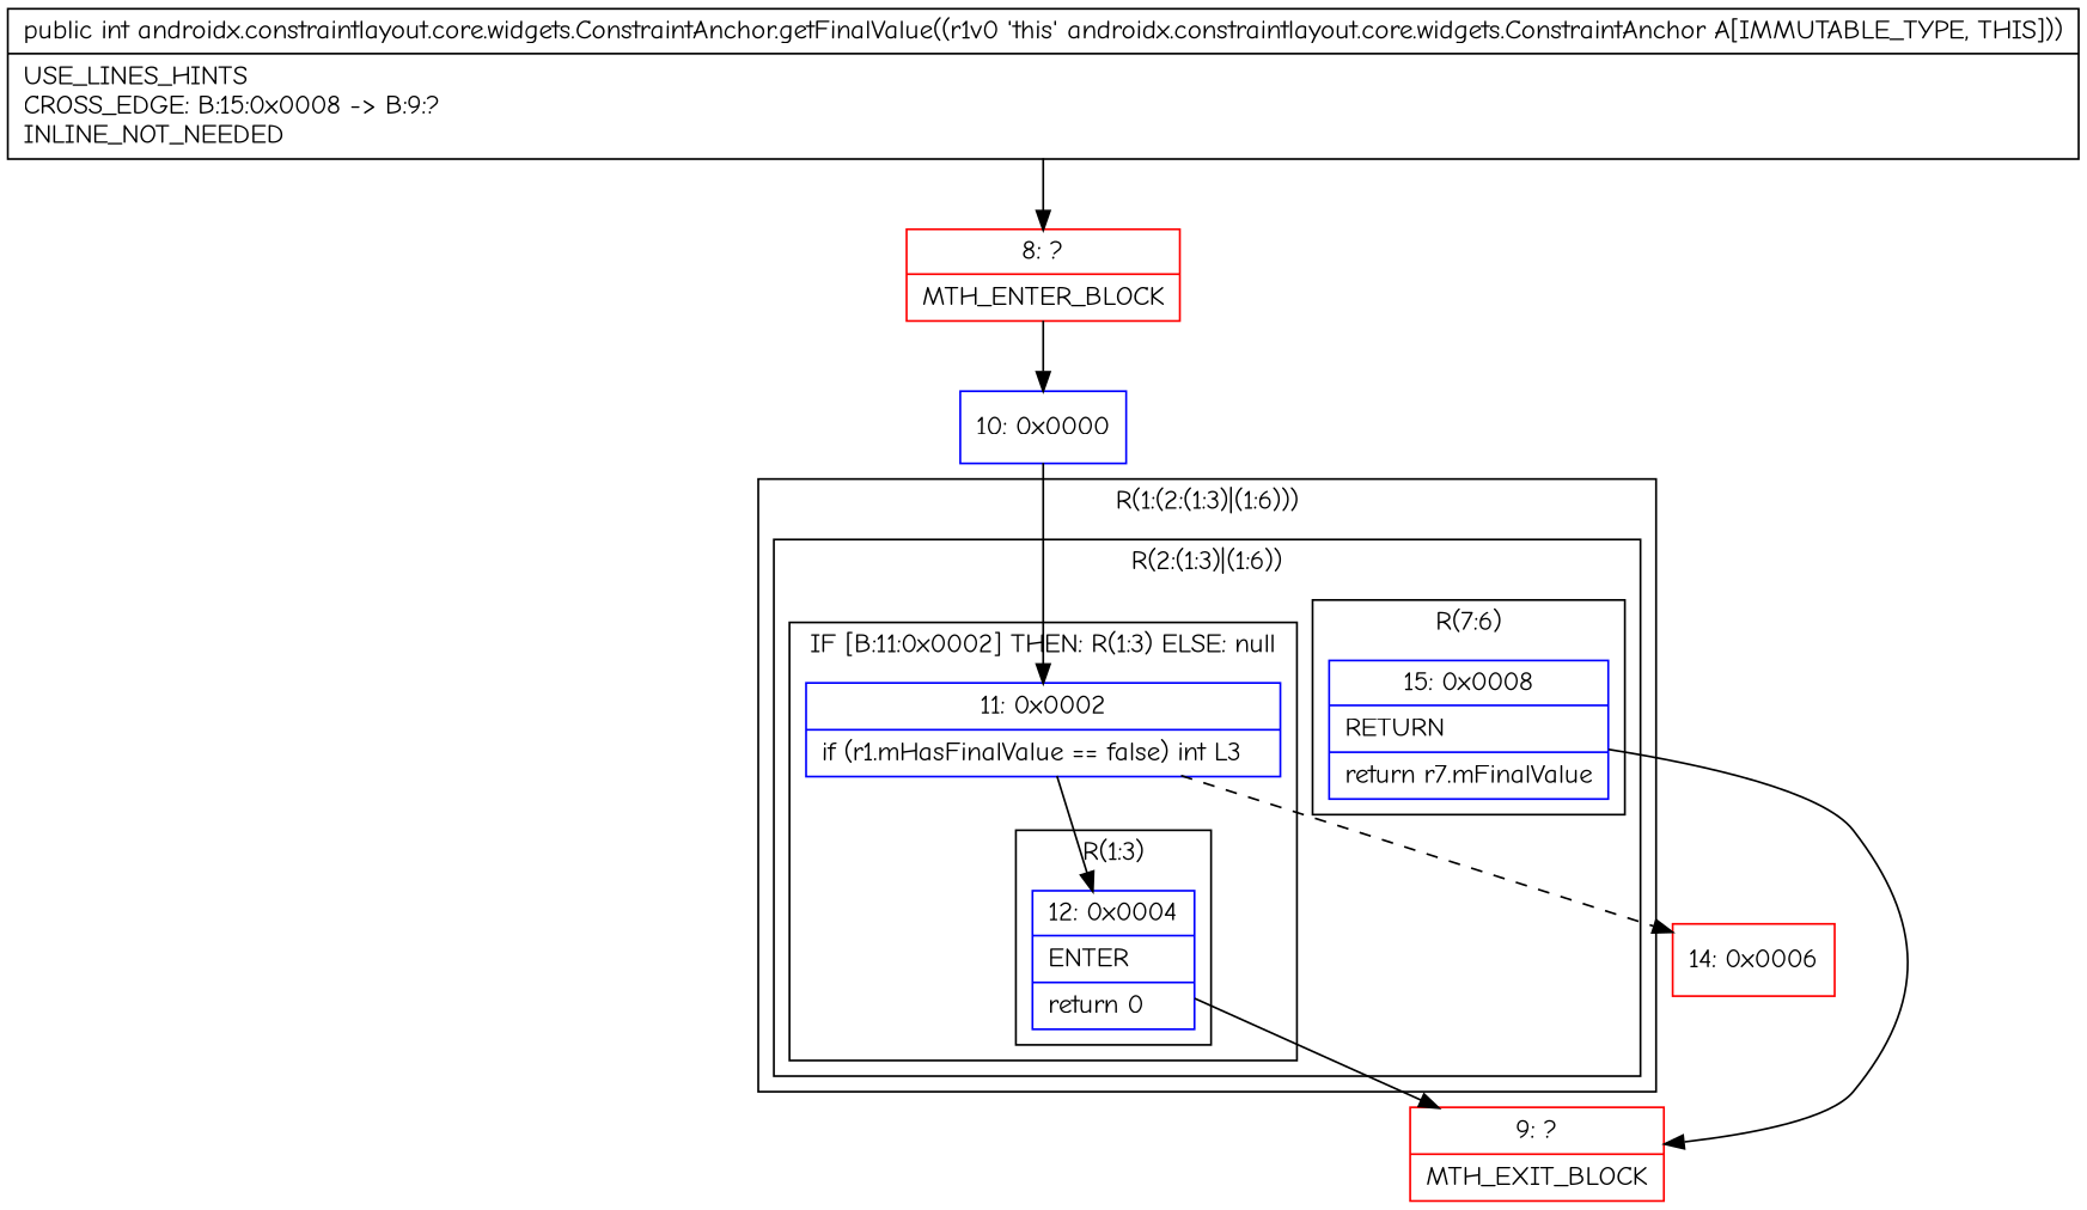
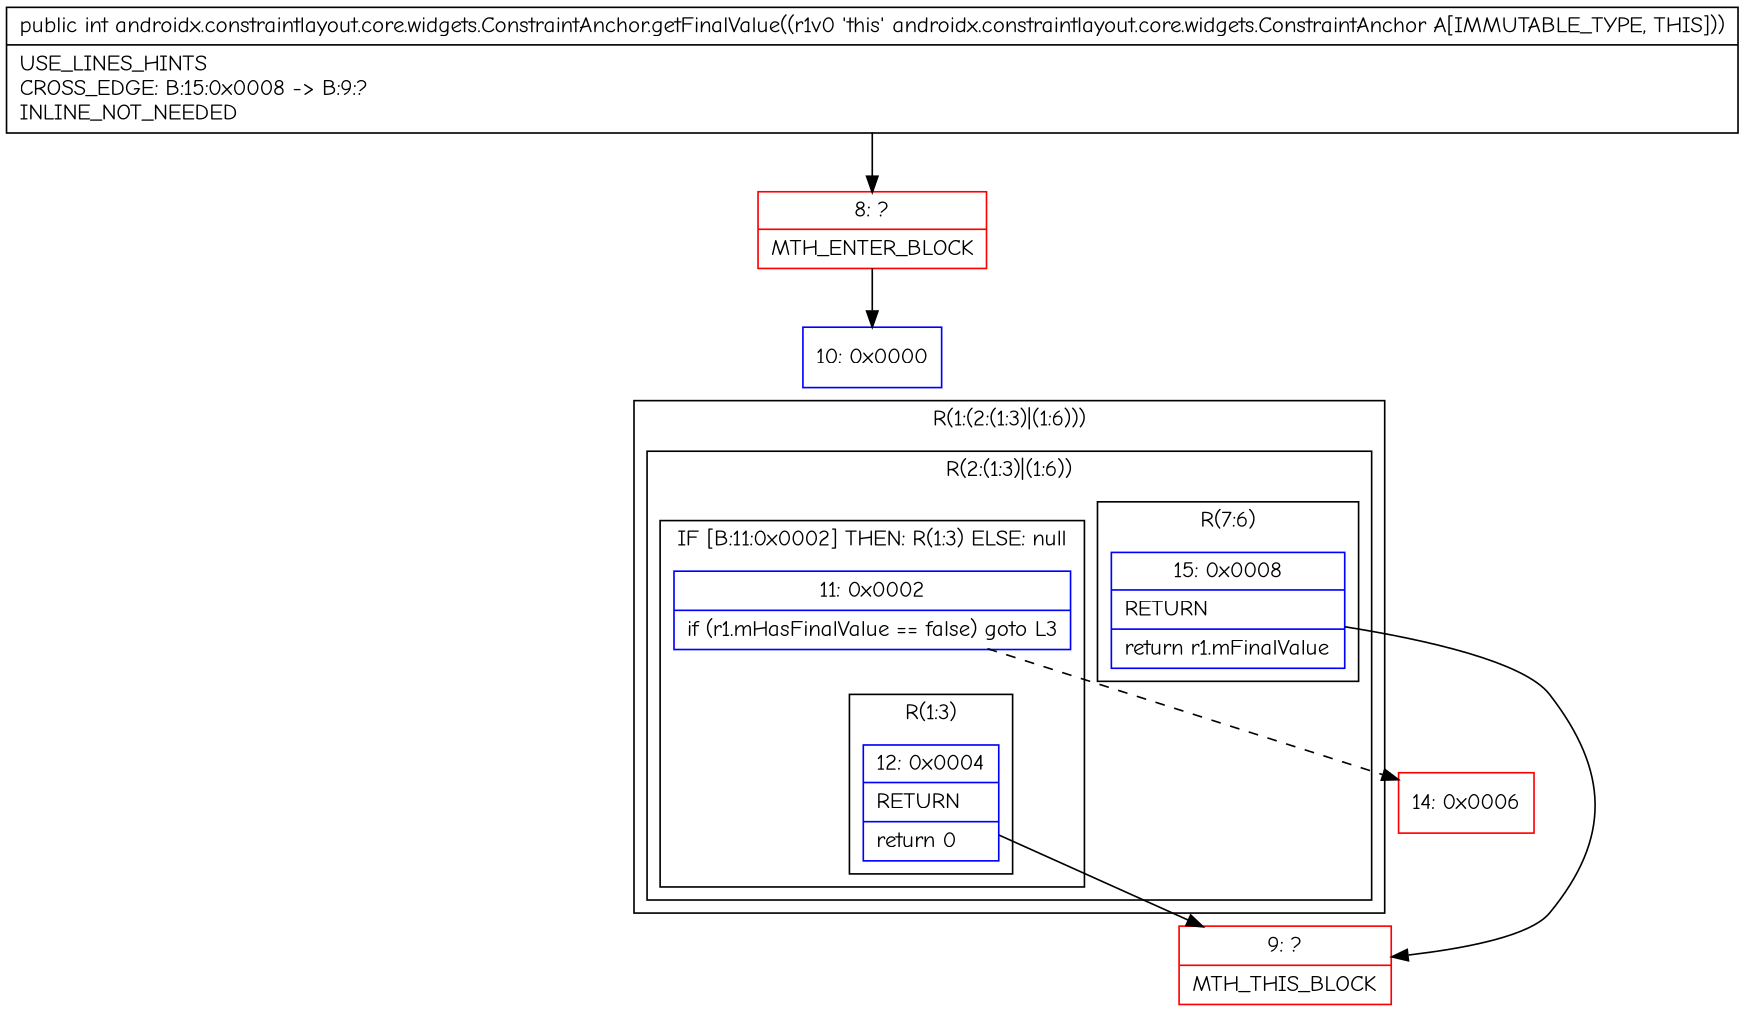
  digraph {
    fontname="Comic Neue"
    node [color=blue fontname="Comic Neue" shape=record]
    edge [fontname="Comic Neue"]
-   n1 [label="{12\:\ 0x0004|ENTER\l|return 0\l}"]
-   n2 [label="{11\:\ 0x0002|if (r1.mHasFinalValue == false) int L3\l}"]
-   n3 [label="{15\:\ 0x0008|RETURN\l|return r7.mFinalValue\l}"]
-   n4 [color=red label="{9\:\ ?|MTH_EXIT_BLOCK\l}"]
+   n1 [label="{12\:\ 0x0004|RETURN\l|return 0\l}"]
+   n2 [label="{11\:\ 0x0002|if (r1.mHasFinalValue == false) goto L3\l}"]
+   n3 [label="{15\:\ 0x0008|RETURN\l|return r1.mFinalValue\l}"]
+   n4 [color=red label="{9\:\ ?|MTH_THIS_BLOCK\l}"]
    n5 [color=red label="{14\:\ 0x0006}"]
    n6 [color=red label="{8\:\ ?|MTH_ENTER_BLOCK\l}"]
    n7 [label="{10\:\ 0x0000}"]
    n8 [label="{public int androidx.constraintlayout.core.widgets.ConstraintAnchor.getFinalValue((r1v0 'this' androidx.constraintlayout.core.widgets.ConstraintAnchor A[IMMUTABLE_TYPE, THIS]))  | USE_LINES_HINTS\lCROSS_EDGE: B:15:0x0008 \-\> B:9:?\lINLINE_NOT_NEEDED\l}" color=""]
    subgraph cluster_1 {
      label="R(1:(2:(1:3)|(1:6)))"
      subgraph cluster_2 {
        label="R(2:(1:3)|(1:6))"
        subgraph cluster_3 {
          label="IF [B:11:0x0002] THEN: R(1:3) ELSE: null"
          n2
          subgraph cluster_4 {
            label="R(1:3)"
            n1
          }
        }
        subgraph cluster_5 {
          label="R(7:6)"
          n3
        }
      }
    }
    n1 -> n4
-   n2 -> n1
    n2 -> n5 [style=dashed]
    n3 -> n4
    n6 -> n7
-   n7 -> n2
    n8 -> n6
  }
